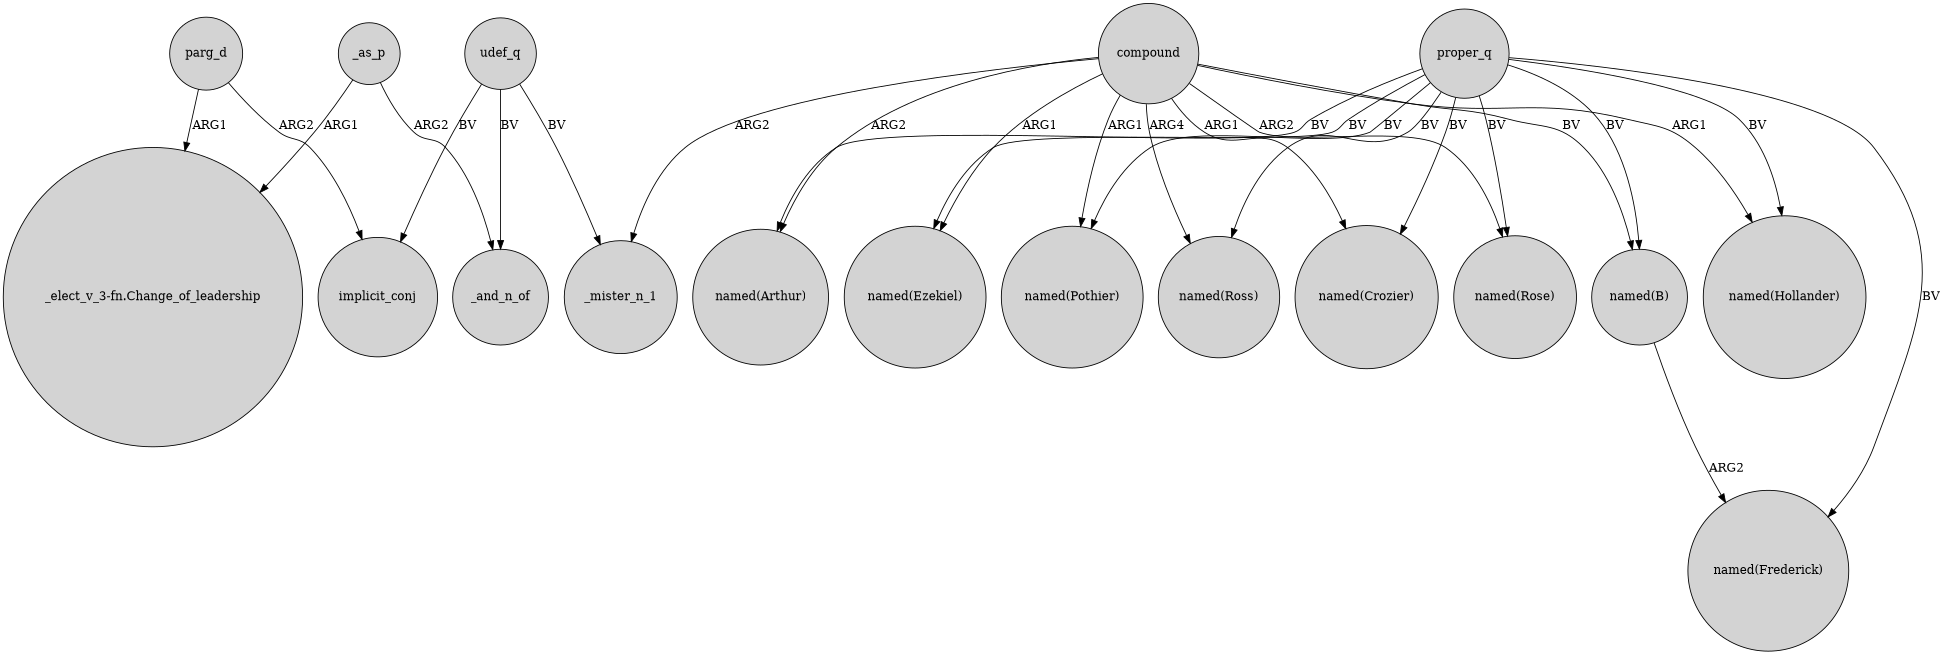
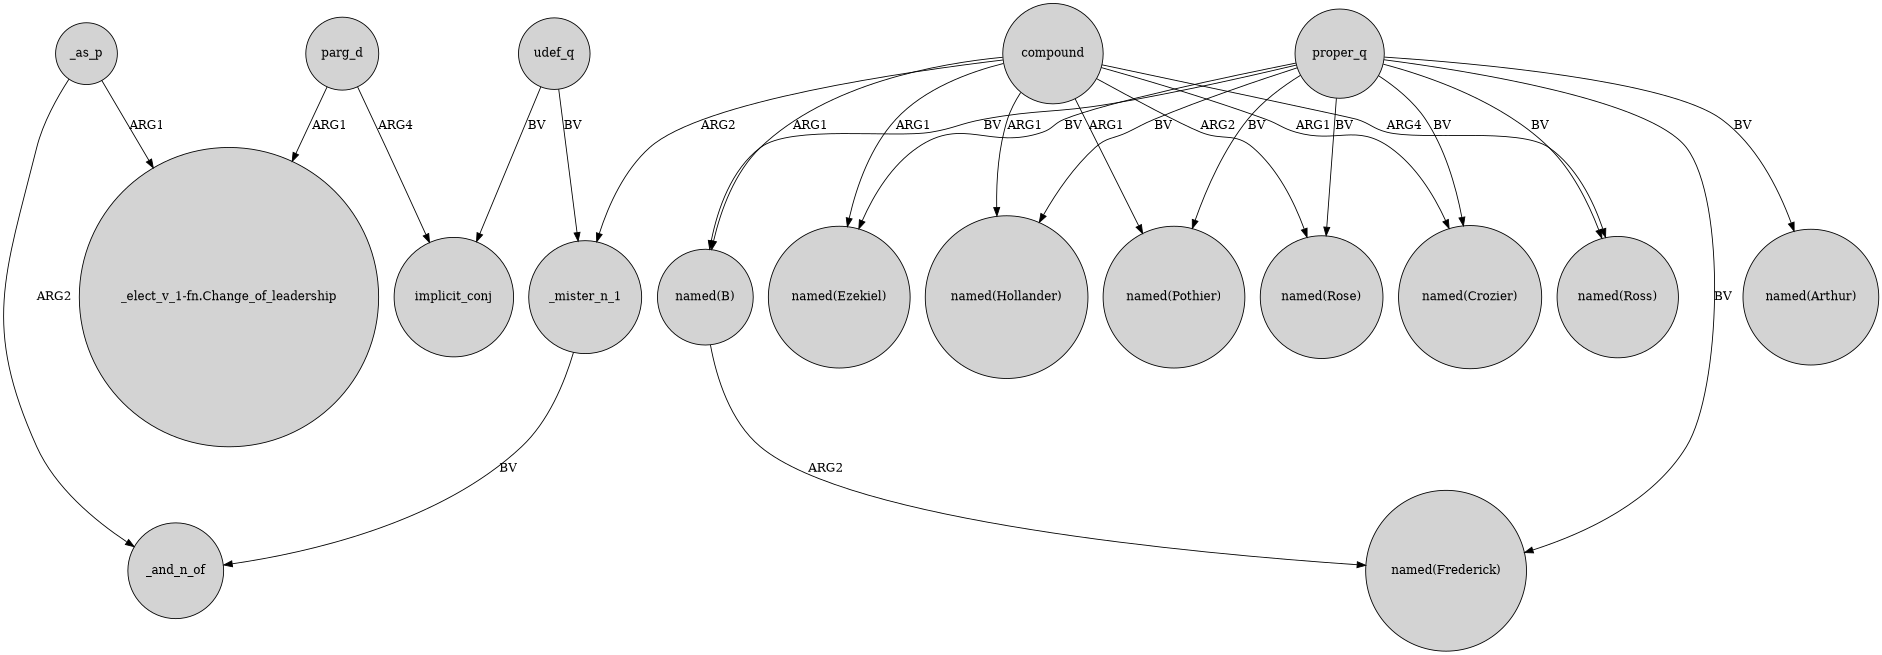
  digraph {
    node [shape=circle style=filled]
    parg_d
    implicit_conj
-   "_elect_v_1-fn.Change_of_leadership" [label="_elect_v_3-fn.Change_of_leadership"]
+   "_elect_v_1-fn.Change_of_leadership"
    compound
    "named(Pothier)"
    "named(Ezekiel)"
    "named(Rose)"
    "named(Hollander)"
    _mister_n_1
    "named(Crozier)"
    "named(B)"
    "named(Ross)"
    "named(Arthur)"
    "named(Frederick)"
    proper_q
    _as_p
    n17 [label=_and_n_of]
    udef_q
-   parg_d -> implicit_conj [label=ARG2]
+   parg_d -> implicit_conj [label=ARG4]
    parg_d -> "_elect_v_1-fn.Change_of_leadership" [label=ARG1]
    compound -> "named(Pothier)" [label=ARG1]
    compound -> "named(Ezekiel)" [label=ARG1]
    compound -> "named(Rose)" [label=ARG2]
    compound -> "named(Hollander)" [label=ARG1]
    compound -> _mister_n_1 [label=ARG2]
    compound -> "named(Crozier)" [label=ARG1]
-   compound -> "named(B)" [label=BV]
+   compound -> "named(B)" [label=ARG1]
    compound -> "named(Ross)" [label=ARG4]
-   compound -> "named(Arthur)" [label=ARG2]
    "named(B)" -> "named(Frederick)" [label=ARG2]
    proper_q -> "named(Pothier)" [label=BV]
    proper_q -> "named(Ezekiel)" [label=BV]
    proper_q -> "named(Rose)" [label=BV]
    proper_q -> "named(Hollander)" [label=BV]
    proper_q -> "named(Crozier)" [label=BV]
    proper_q -> "named(B)" [label=BV]
    proper_q -> "named(Ross)" [label=BV]
    proper_q -> "named(Arthur)" [label=BV]
    proper_q -> "named(Frederick)" [label=BV]
    _as_p -> "_elect_v_1-fn.Change_of_leadership" [label=ARG1]
    _as_p -> n17 [label=ARG2]
    udef_q -> implicit_conj [label=BV]
    udef_q -> _mister_n_1 [label=BV]
-   udef_q -> n17 [label=BV]
+   _mister_n_1 -> n17 [label=BV]
  }
